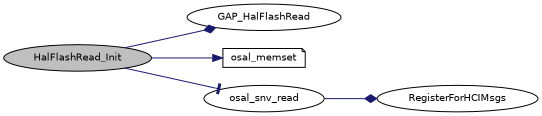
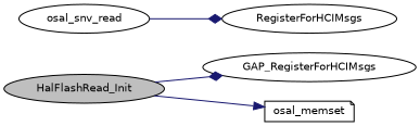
  digraph {
    rankdir=LR
    node [color=black fillcolor=white fontname=Helvetica fontsize=10 shape=ellipse style=filled]
    edge [arrowhead=diamond color=midnightblue fontname=Helvetica fontsize=10 labelfontname=Helvetica labelfontsize=10 style=solid]
    n1 [fillcolor=grey75 fontcolor=black height=0.2 label=HalFlashRead_Init width=0.4]
-   n2 [height=0.2 label=GAP_HalFlashRead width=0.4]
+   n2 [height=0.2 label=GAP_RegisterForHCIMsgs width=0.4]
    n3 [height=0.2 label=osal_memset shape=note width=0.4]
    n4 [height=0.2 label=osal_snv_read width=0.4]
    n5 [height=0.2 label=RegisterForHCIMsgs width=0.4]
    n1 -> n2
    n1 -> n3 [arrowhead=normal]
-   n1 -> n4 [arrowhead=tee]
    n4 -> n5
  }
